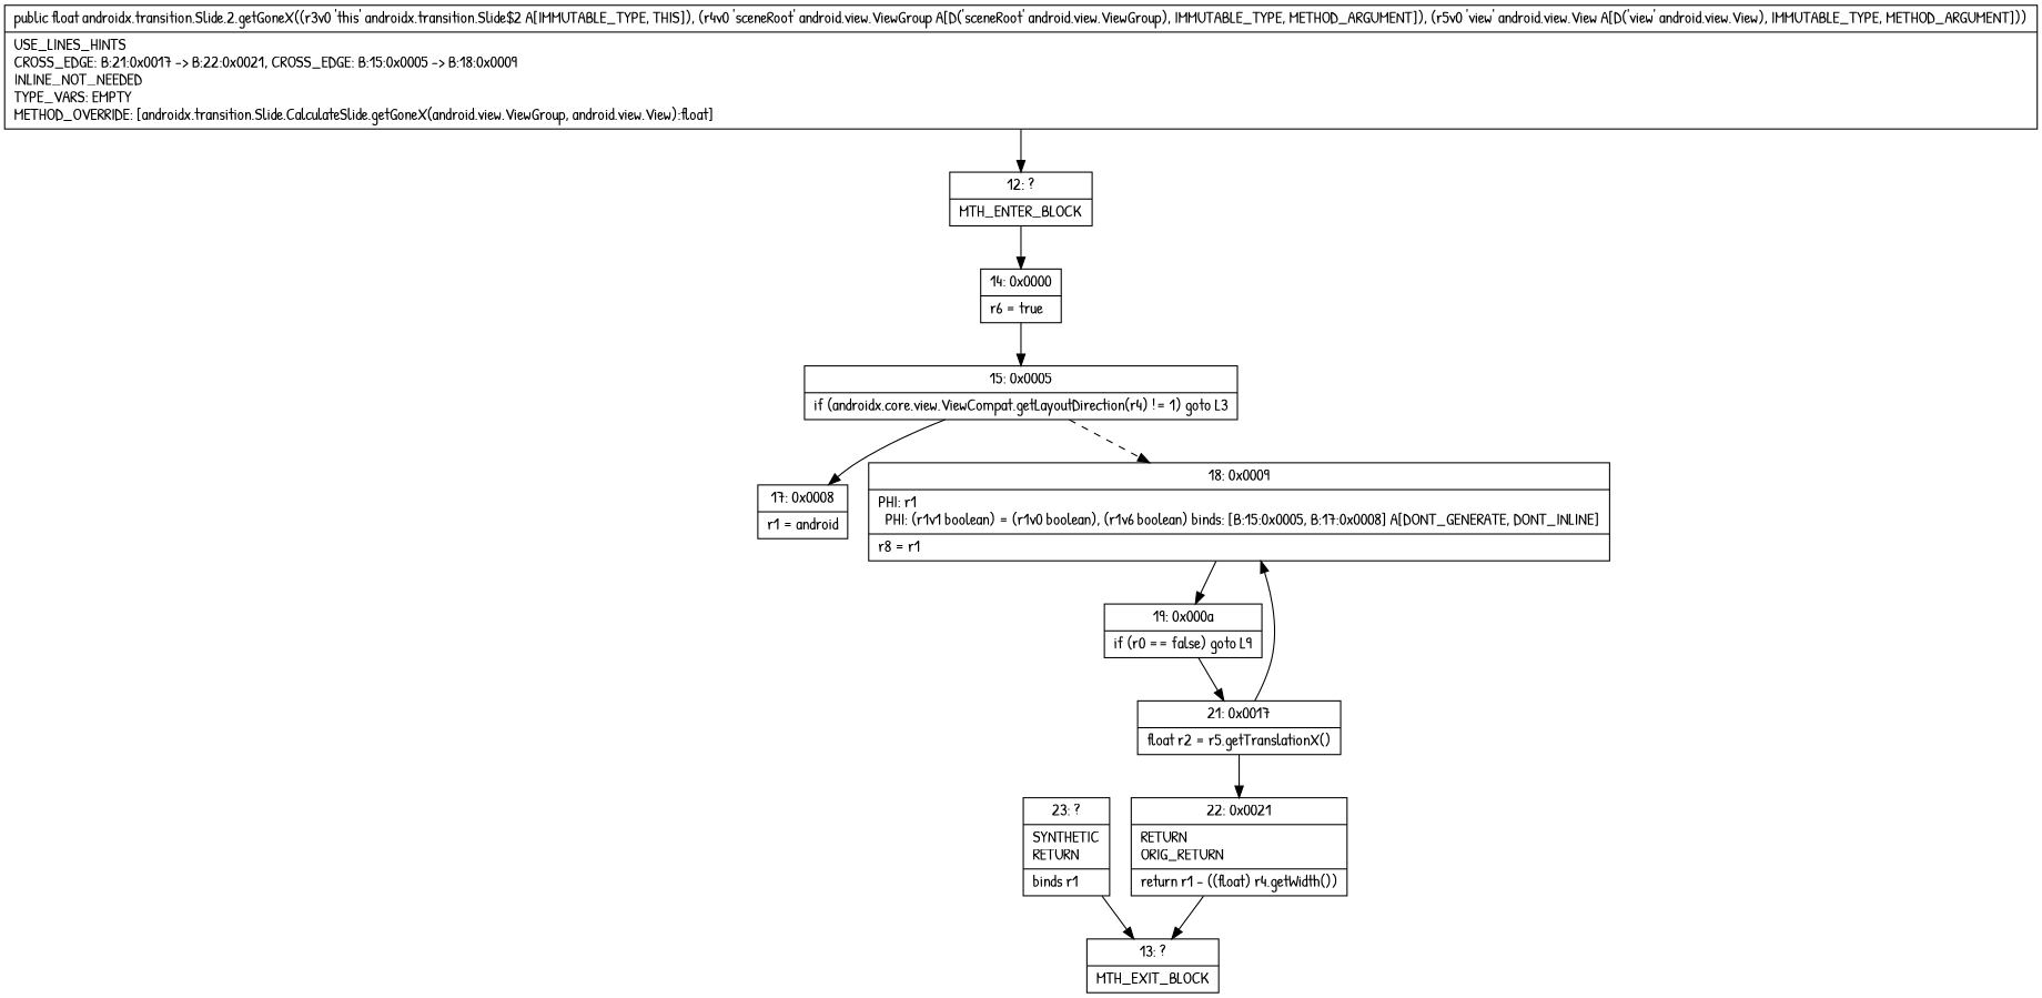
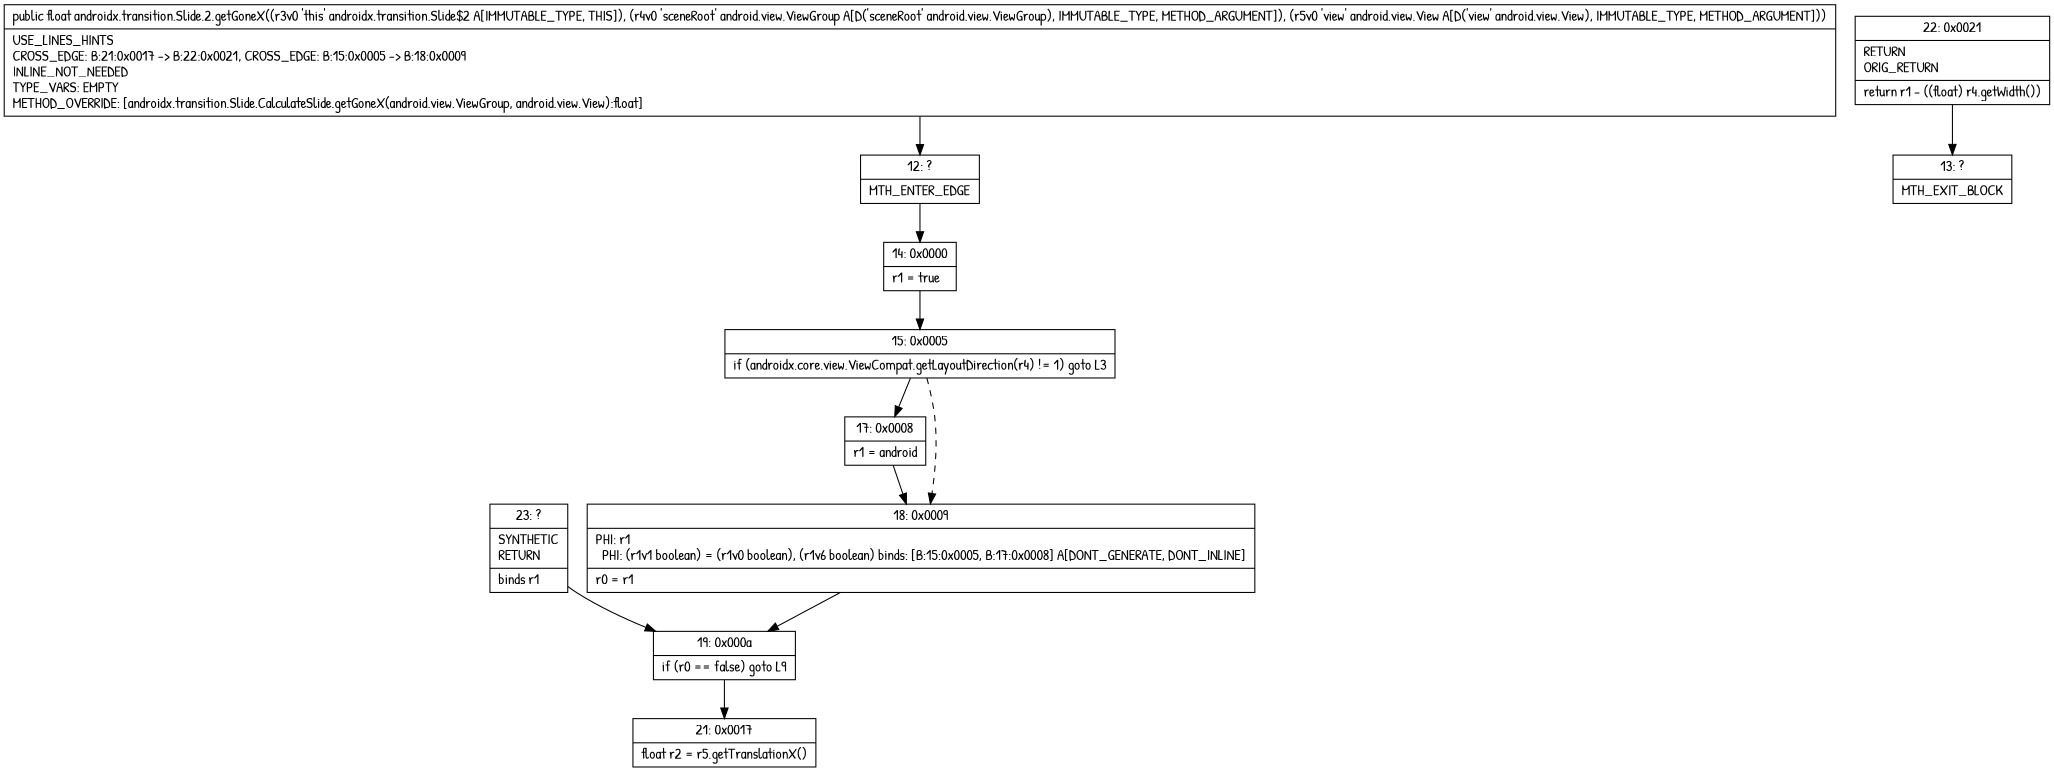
  digraph {
    fontname="Patrick Hand"
    node [fontname="Patrick Hand" shape=record]
    edge [fontname="Patrick Hand"]
-   n1 [label="{12\:\ ?|MTH_ENTER_BLOCK\l}"]
-   n2 [label="{14\:\ 0x0000|r6 = true\l}"]
+   n1 [label="{12\:\ ?|MTH_ENTER_EDGE\l}"]
+   n2 [label="{14\:\ 0x0000|r1 = true\l}"]
    n3 [label="{15\:\ 0x0005|if (androidx.core.view.ViewCompat.getLayoutDirection(r4) != 1) goto L3\l}"]
    n4 [label="{17\:\ 0x0008|r1 = android\l}"]
-   n5 [label="{18\:\ 0x0009|PHI: r1 \l  PHI: (r1v1 boolean) = (r1v0 boolean), (r1v6 boolean) binds: [B:15:0x0005, B:17:0x0008] A[DONT_GENERATE, DONT_INLINE]\l|r8 = r1\l}"]
+   n5 [label="{18\:\ 0x0009|PHI: r1 \l  PHI: (r1v1 boolean) = (r1v0 boolean), (r1v6 boolean) binds: [B:15:0x0005, B:17:0x0008] A[DONT_GENERATE, DONT_INLINE]\l|r0 = r1\l}"]
    n6 [label="{19\:\ 0x000a|if (r0 == false) goto L9\l}"]
    n7 [label="{21\:\ 0x0017|float r2 = r5.getTranslationX()\l}"]
    n8 [label="{22\:\ 0x0021|RETURN\lORIG_RETURN\l|return r1 \- ((float) r4.getWidth())\l}"]
    n9 [label="{23\:\ ?|SYNTHETIC\lRETURN\l|binds r1\l}"]
    n10 [label="{13\:\ ?|MTH_EXIT_BLOCK\l}"]
    n11 [label="{public float androidx.transition.Slide.2.getGoneX((r3v0 'this' androidx.transition.Slide$2 A[IMMUTABLE_TYPE, THIS]), (r4v0 'sceneRoot' android.view.ViewGroup A[D('sceneRoot' android.view.ViewGroup), IMMUTABLE_TYPE, METHOD_ARGUMENT]), (r5v0 'view' android.view.View A[D('view' android.view.View), IMMUTABLE_TYPE, METHOD_ARGUMENT]))  | USE_LINES_HINTS\lCROSS_EDGE: B:21:0x0017 \-\> B:22:0x0021, CROSS_EDGE: B:15:0x0005 \-\> B:18:0x0009\lINLINE_NOT_NEEDED\lTYPE_VARS: EMPTY\lMETHOD_OVERRIDE: [androidx.transition.Slide.CalculateSlide.getGoneX(android.view.ViewGroup, android.view.View):float]\l}"]
    n1 -> n2
    n2 -> n3
    n3 -> n4
    n3 -> n5 [style=dashed]
-   n7 -> n5
+   n4 -> n5
    n5 -> n6
    n6 -> n7
-   n7 -> n8
    n8 -> n10
-   n9 -> n10
+   n9 -> n6
    n11 -> n1
  }
